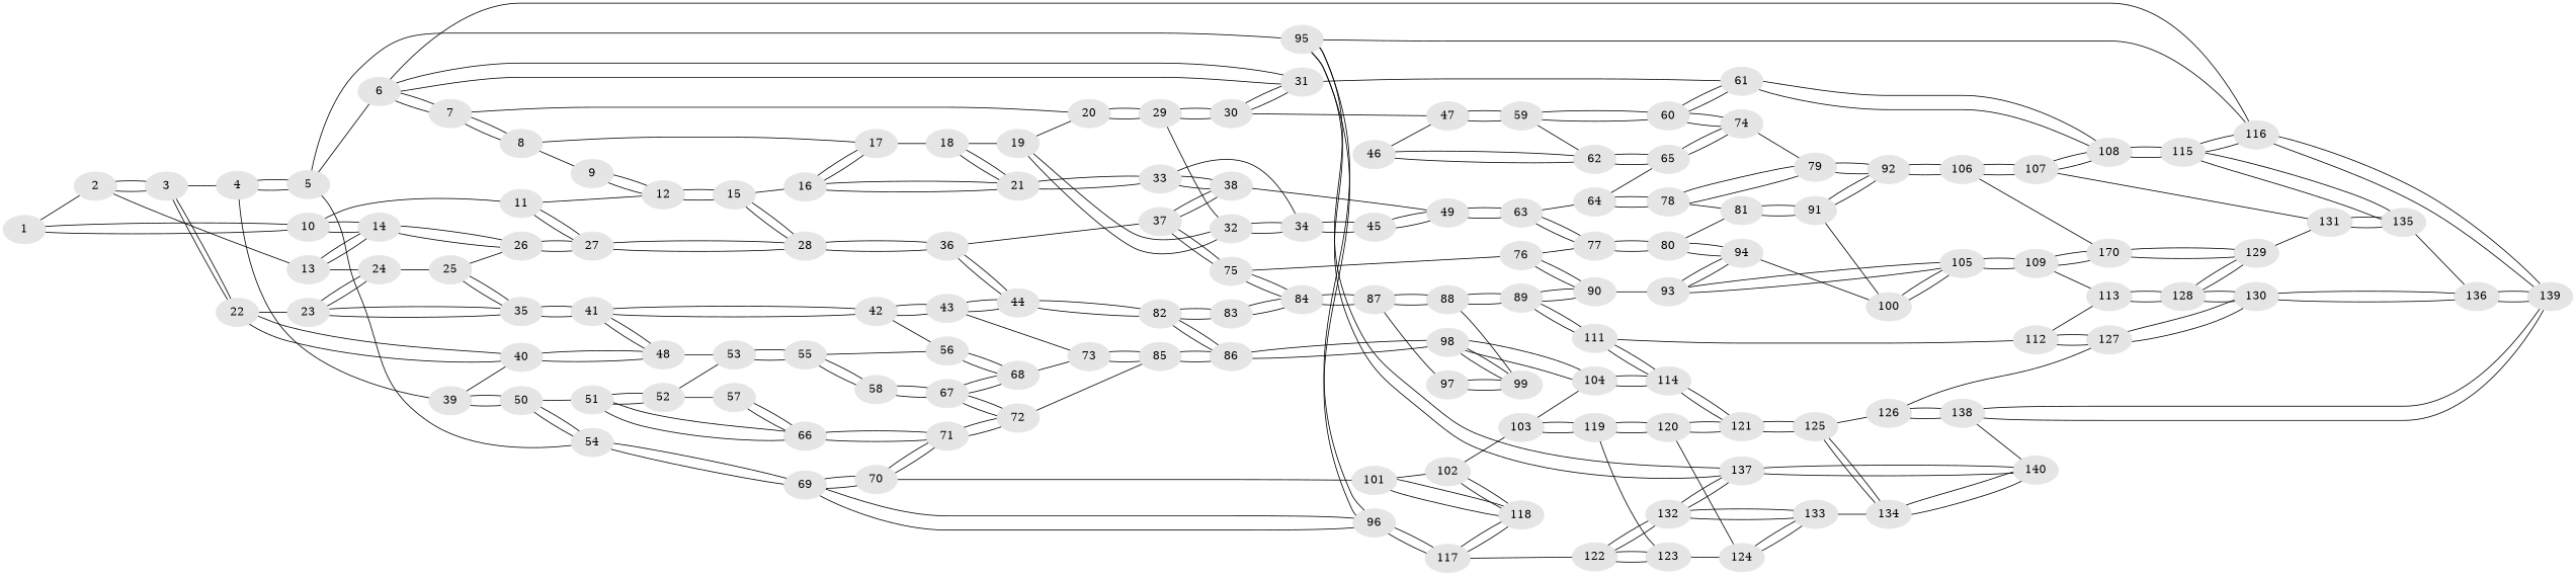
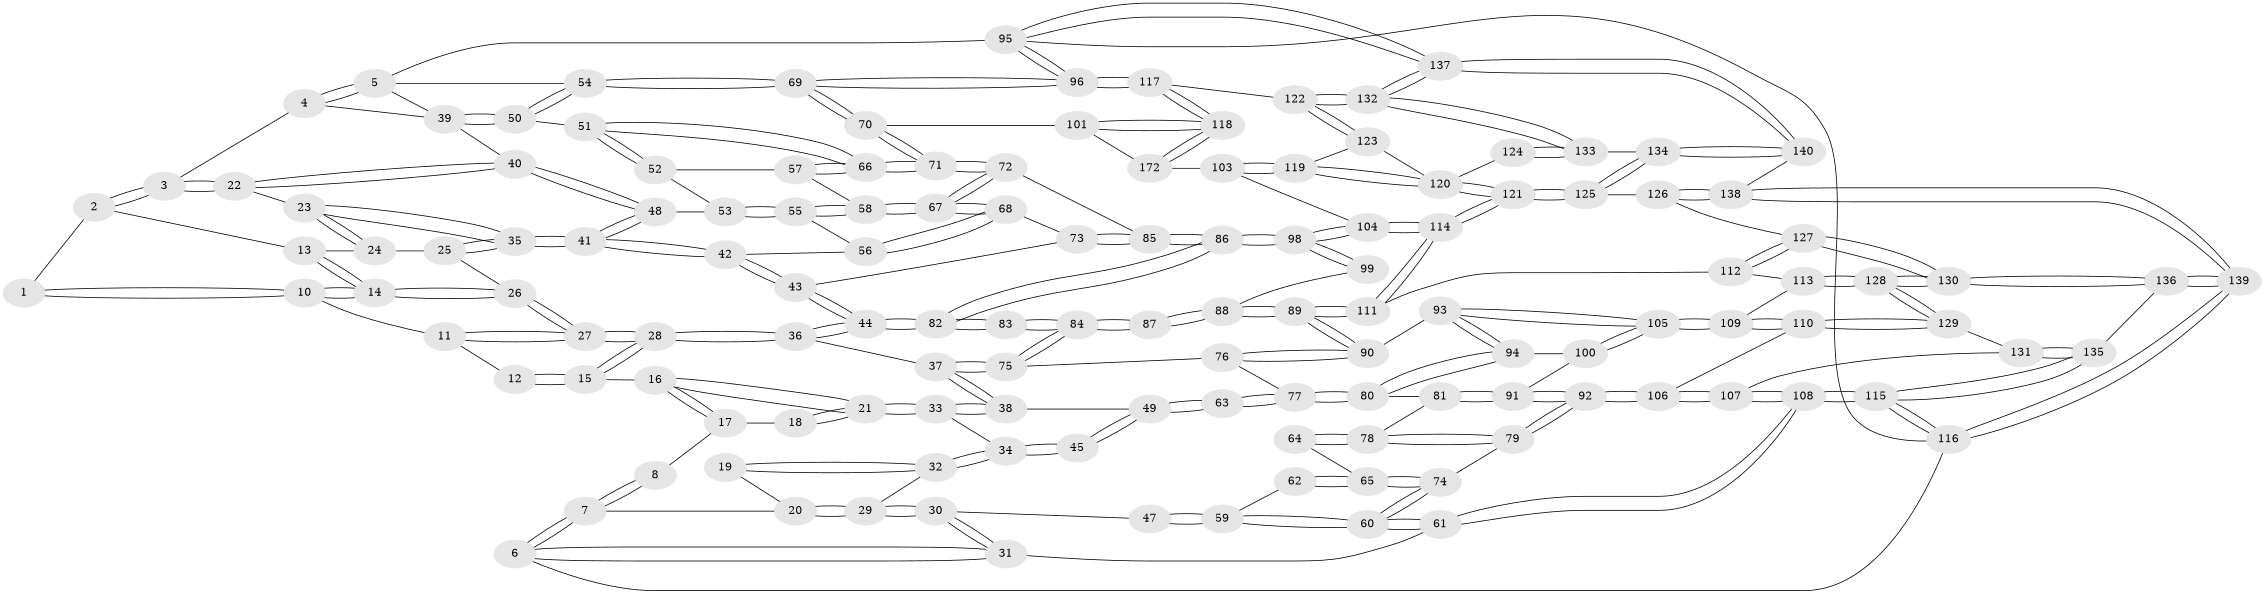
  graph {
    rankdir=LR
    node [color=gray90 style=filled]
    1
    2
    10
    3
    13
    11
    14
    4
    22
    24
    5
    39
    23
    40
    6
    54
    95
    50
    7
    31
    116
    69
    96
    137
    8
    20
    61
    139
-   9
    17
    29
    12
    18
    15
    27
    26
    28
    16
    25
    21
    36
    33
    19
    32
    34
    30
    38
    35
    48
    41
    37
    44
    47
    59
    108
    45
    49
    42
    75
    82
    76
    84
    63
    51
    53
    43
    56
    73
    68
    85
    83
    86
-   46
    62
    65
    60
    55
    64
    77
    52
    66
    57
    71
    58
    70
    67
    72
    74
    79
    115
    78
    80
    81
    101
    117
-   102
+   102 [label=172]
    118
    92
    90
    87
    93
    94
    91
    106
    100
    98
    88
-   97
    99
    104
    89
    111
    114
    112
    105
    107
-   110 [label=170]
+   110
    109
    140
    122
    103
    119
    120
    123
    121
    113
    131
    129
    135
    128
    127
    130
    125
    136
    132
    124
    133
    126
    134
    138
    1 -- 2
    1 -- 10
    1 -- 10
    2 -- 3
    2 -- 3
    2 -- 13
    10 -- 11
    10 -- 14
    10 -- 14
    3 -- 4
    3 -- 22
    3 -- 22
    13 -- 14
    13 -- 14
    13 -- 24
    11 -- 12
    11 -- 27
    11 -- 27
    14 -- 26
    14 -- 26
    4 -- 5
    4 -- 5
    4 -- 39
    22 -- 23
    22 -- 40
    22 -- 40
    24 -- 25
-   5 -- 6
+   5 -- 39
    5 -- 54
    5 -- 95
    39 -- 40
    39 -- 50
    39 -- 50
    23 -- 24
    23 -- 24
    23 -- 35
    23 -- 35
    40 -- 48
    40 -- 48
    6 -- 7
    6 -- 7
    6 -- 31
    6 -- 31
    6 -- 116
    54 -- 69
    54 -- 69
    95 -- 116
    95 -- 96
    95 -- 96
    95 -- 137
    95 -- 137
    50 -- 54
    50 -- 54
    50 -- 51
    7 -- 8
    7 -- 8
    7 -- 20
    31 -- 61
    116 -- 139
    116 -- 139
    69 -- 96
    69 -- 96
    69 -- 70
    69 -- 70
    96 -- 117
    96 -- 117
    137 -- 140
    137 -- 140
-   8 -- 9
    8 -- 17
    20 -- 29
    20 -- 29
    61 -- 108
    61 -- 108
-   9 -- 12
-   9 -- 12
    17 -- 18
    29 -- 32
    29 -- 30
    29 -- 30
    12 -- 15
    12 -- 15
    18 -- 21
    18 -- 21
-   18 -- 19
    15 -- 28
    15 -- 28
    15 -- 16
    27 -- 28
    27 -- 28
    26 -- 27
    26 -- 27
    28 -- 36
    28 -- 36
    16 -- 17
    16 -- 17
    16 -- 21
    16 -- 21
    25 -- 26
    25 -- 35
    25 -- 35
    21 -- 33
    21 -- 33
    36 -- 37
    36 -- 44
    36 -- 44
    33 -- 34
    33 -- 38
    33 -- 38
    19 -- 20
    19 -- 32
    19 -- 32
    32 -- 34
    32 -- 34
    34 -- 45
    34 -- 45
    30 -- 31
    30 -- 31
    30 -- 47
    38 -- 49
    35 -- 41
    35 -- 41
    48 -- 53
    41 -- 48
    41 -- 48
    41 -- 42
    41 -- 42
    37 -- 38
    37 -- 38
    37 -- 75
    37 -- 75
    44 -- 82
    44 -- 82
    47 -- 59
    47 -- 59
    59 -- 62
    59 -- 60
    59 -- 60
    108 -- 115
    108 -- 115
    45 -- 49
    45 -- 49
    49 -- 63
    49 -- 63
    42 -- 43
    42 -- 43
    42 -- 56
    75 -- 76
    75 -- 84
    75 -- 84
    82 -- 83
    82 -- 83
    82 -- 86
    82 -- 86
    76 -- 77
    76 -- 90
    76 -- 90
    84 -- 87
    84 -- 87
-   63 -- 64
    63 -- 77
    63 -- 77
    51 -- 52
    51 -- 52
    51 -- 66
    51 -- 66
    53 -- 55
    53 -- 55
    43 -- 44
    43 -- 44
    43 -- 73
    56 -- 68
    56 -- 68
    73 -- 85
    73 -- 85
    68 -- 73
    85 -- 86
    85 -- 86
    83 -- 84
    83 -- 84
    86 -- 98
    86 -- 98
-   46 -- 47
-   46 -- 62
-   46 -- 62
    62 -- 65
    62 -- 65
    65 -- 74
    65 -- 74
    60 -- 61
    60 -- 61
    60 -- 74
    60 -- 74
    55 -- 56
    55 -- 58
    55 -- 58
    64 -- 65
    64 -- 78
    64 -- 78
    77 -- 80
    77 -- 80
    52 -- 53
    52 -- 57
    66 -- 71
    66 -- 71
    57 -- 66
    57 -- 66
+   57 -- 58
    71 -- 72
    71 -- 72
    58 -- 67
    58 -- 67
    70 -- 71
    70 -- 71
    70 -- 101
    67 -- 68
    67 -- 68
    67 -- 72
    67 -- 72
    72 -- 85
    74 -- 79
    79 -- 92
    79 -- 92
    115 -- 116
    115 -- 116
    115 -- 135
    115 -- 135
    78 -- 79
    78 -- 79
    78 -- 81
    80 -- 81
    80 -- 94
    80 -- 94
    81 -- 91
    81 -- 91
    101 -- 102
    101 -- 118
    101 -- 118
    117 -- 118
    117 -- 118
    117 -- 122
    102 -- 118
    102 -- 118
    102 -- 103
    92 -- 106
    92 -- 106
    90 -- 93
    87 -- 88
    87 -- 88
-   87 -- 97
    93 -- 94
    93 -- 94
    93 -- 105
    93 -- 105
    94 -- 100
    91 -- 92
    91 -- 92
    91 -- 100
    106 -- 107
    106 -- 107
    106 -- 110
    100 -- 105
    100 -- 105
    98 -- 99
    98 -- 99
    98 -- 104
    98 -- 104
    88 -- 99
    88 -- 89
    88 -- 89
-   97 -- 99
-   97 -- 99
    104 -- 114
    104 -- 114
    89 -- 90
    89 -- 90
    89 -- 111
    89 -- 111
    111 -- 114
    111 -- 114
    111 -- 112
    114 -- 121
    114 -- 121
    112 -- 113
    112 -- 127
    112 -- 127
    105 -- 109
    105 -- 109
    107 -- 108
    107 -- 108
    107 -- 131
    110 -- 129
    110 -- 129
    109 -- 110
    109 -- 110
    109 -- 113
    122 -- 123
    122 -- 123
    122 -- 132
    122 -- 132
    103 -- 104
    103 -- 119
    103 -- 119
    119 -- 120
    119 -- 120
    119 -- 123
    120 -- 121
    120 -- 121
    120 -- 124
-   123 -- 124
+   123 -- 120
    121 -- 125
    121 -- 125
    113 -- 128
    113 -- 128
    131 -- 135
    131 -- 135
    129 -- 131
    135 -- 136
    128 -- 129
    128 -- 129
    128 -- 130
    128 -- 130
    127 -- 130
    127 -- 130
    130 -- 136
    130 -- 136
    125 -- 126
    125 -- 134
    125 -- 134
    136 -- 139
    136 -- 139
    132 -- 137
    132 -- 137
    132 -- 133
    132 -- 133
    124 -- 133
    124 -- 133
    133 -- 134
    126 -- 127
    126 -- 138
    126 -- 138
    134 -- 140
    134 -- 140
    138 -- 139
    138 -- 139
    138 -- 140
  }
